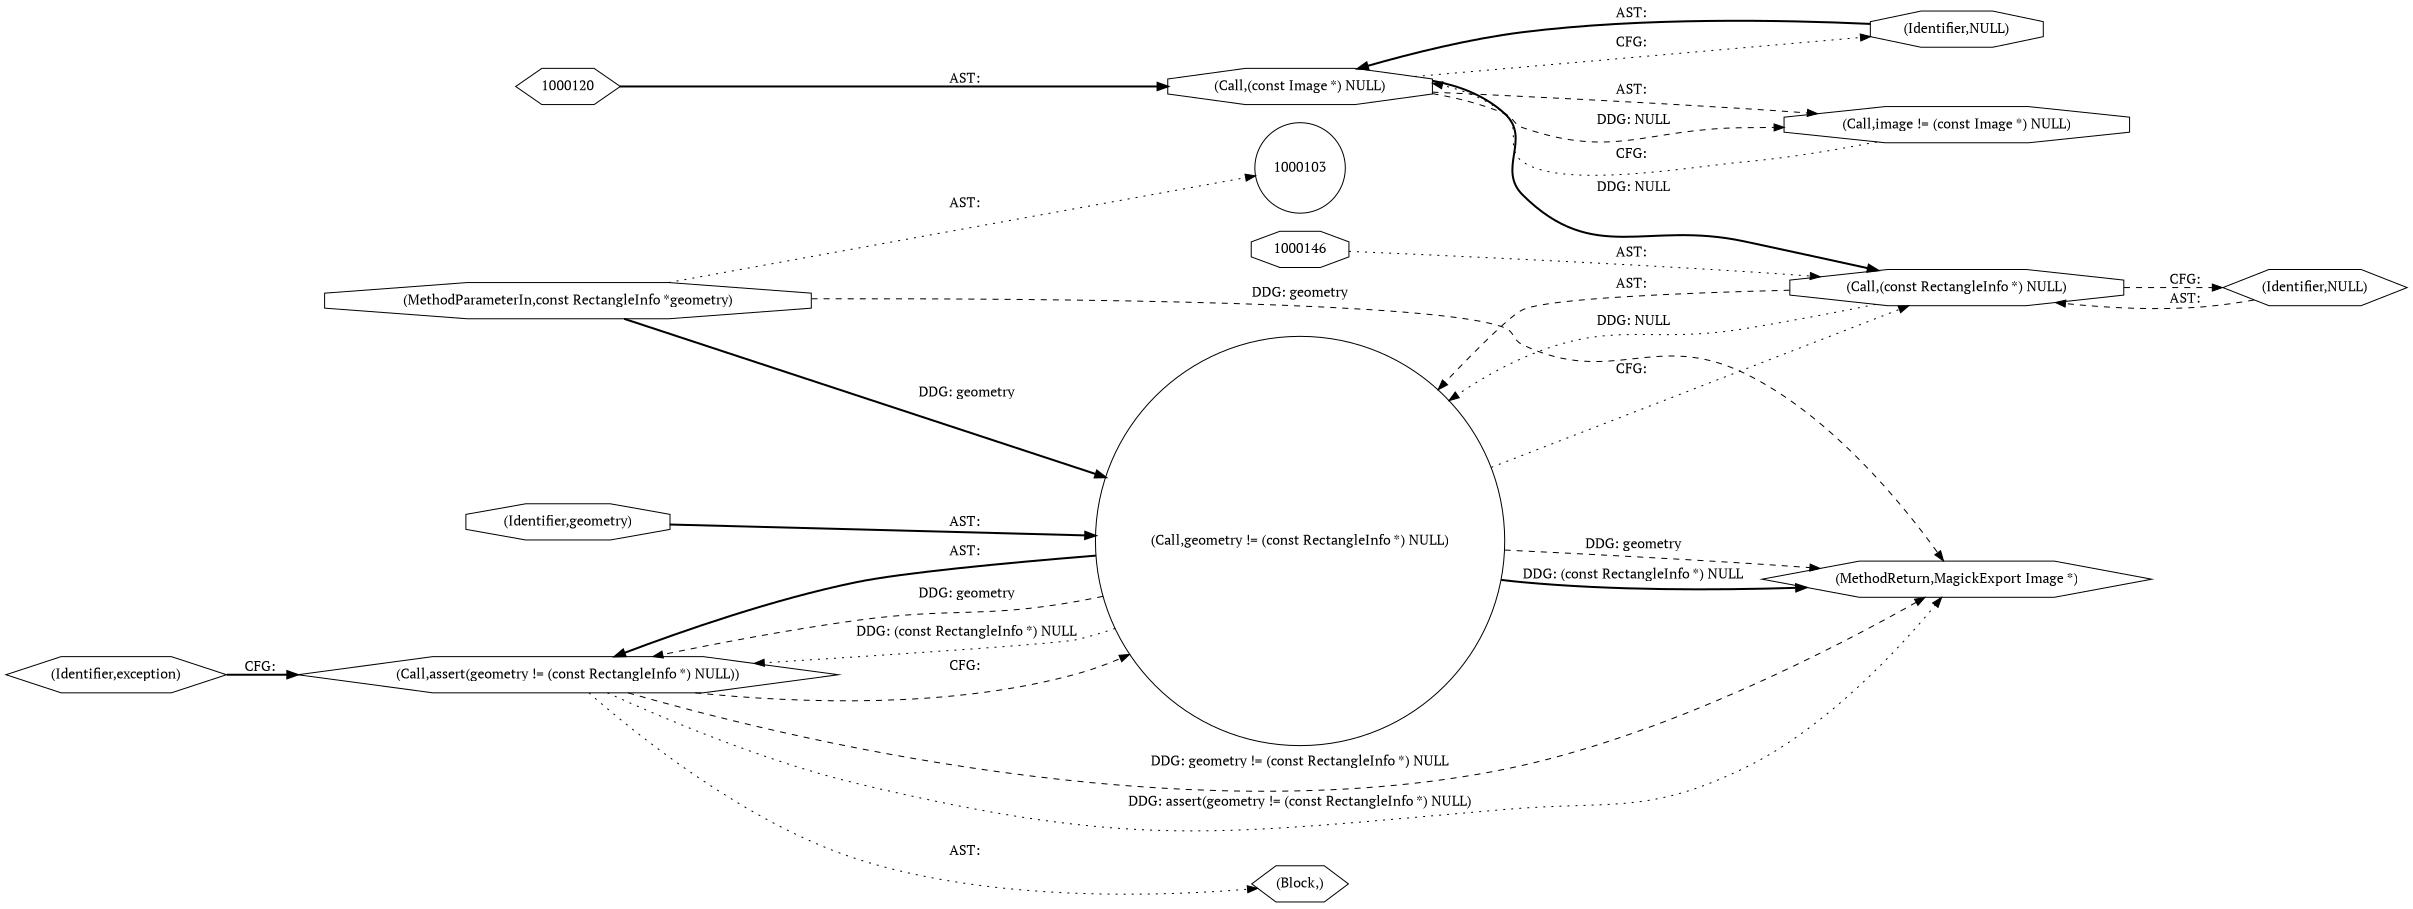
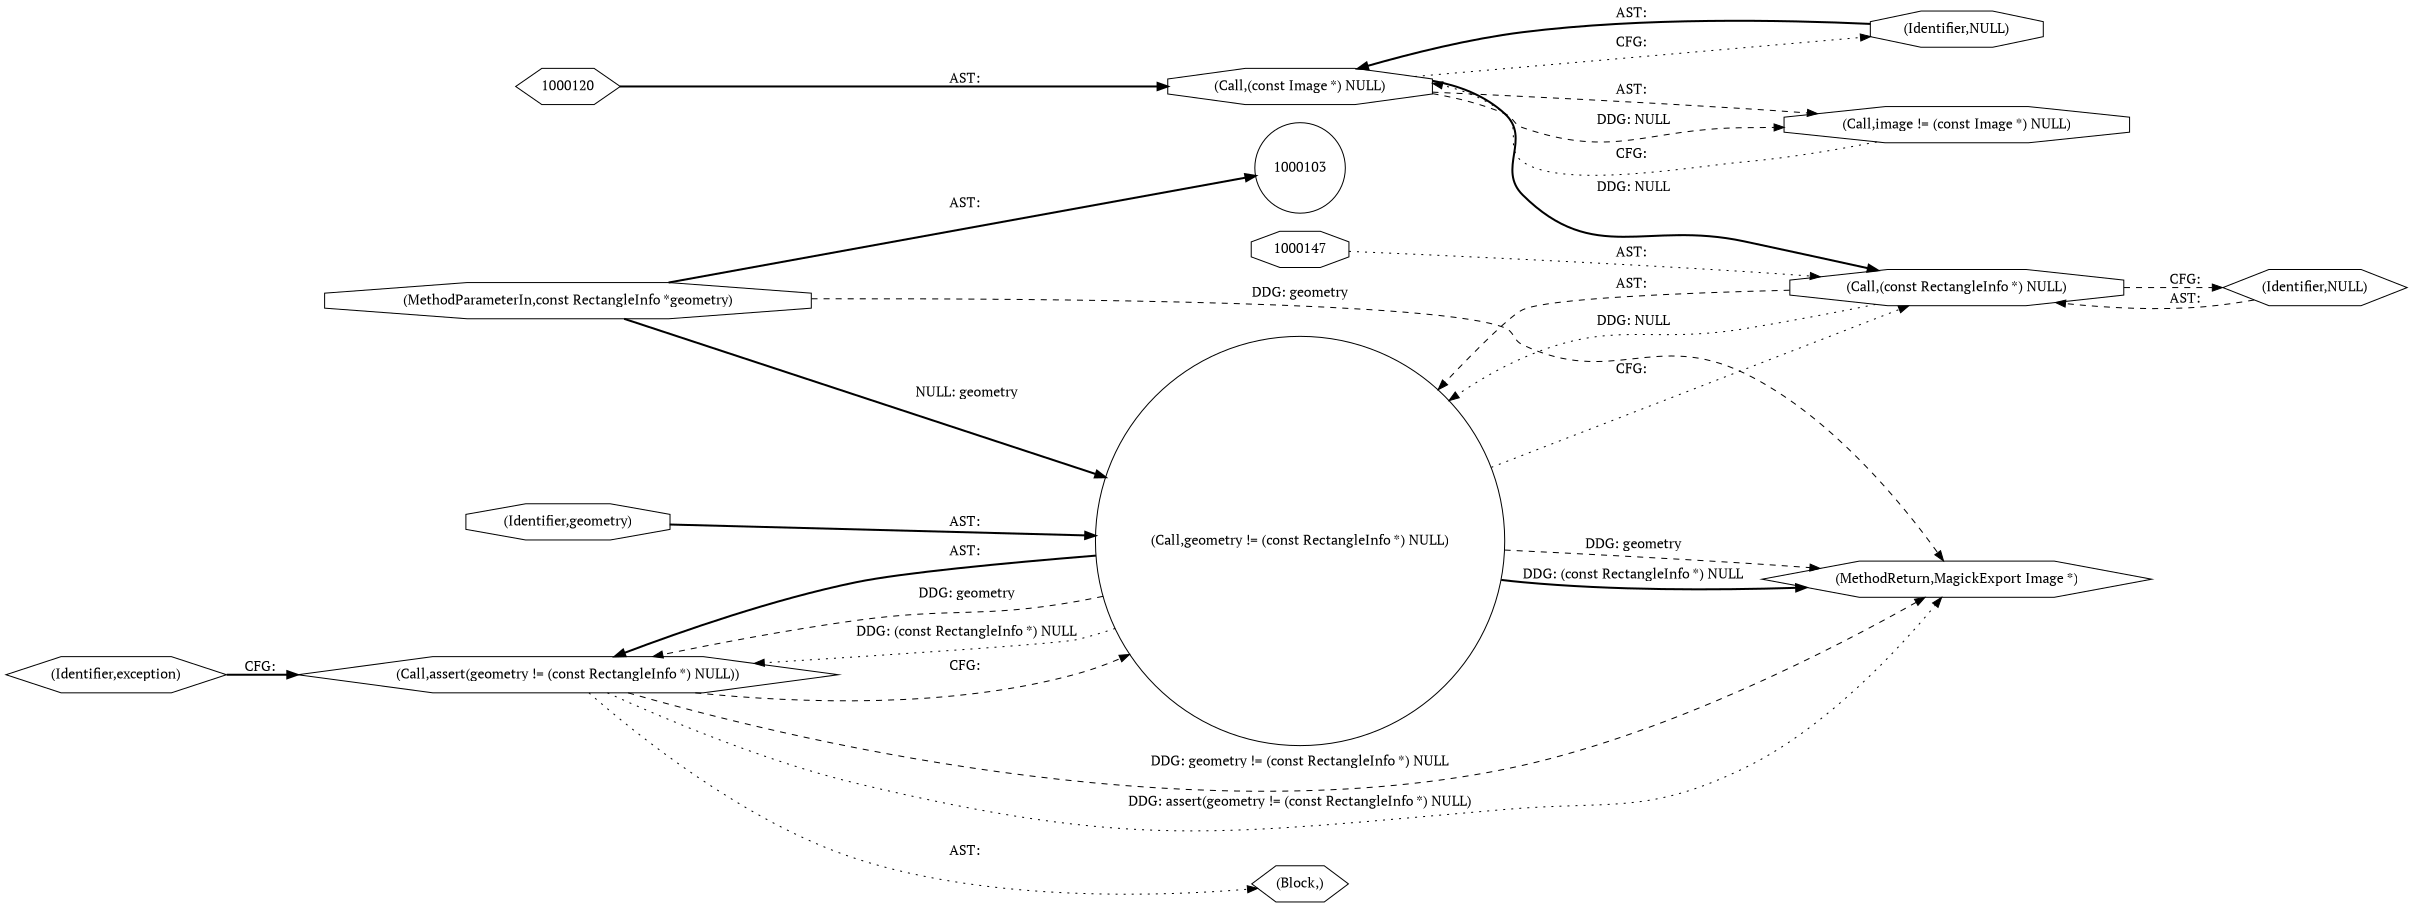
  digraph {
    fontname="PT Serif"
    rankdir=LR
    node [fontname="PT Serif" shape=octagon]
    edge [fontname="PT Serif" style=dashed]
    n1 [label="(Call,assert(geometry != (const RectangleInfo *) NULL))" shape=hexagon]
    n2 [label="(Call,geometry != (const RectangleInfo *) NULL)" shape=circle]
    n3 [label="(MethodReturn,MagickExport Image *)" shape=hexagon]
    n4 [label="(Block,)" shape=hexagon]
    n5 [label="(Call,(const RectangleInfo *) NULL)"]
    n6 [label="(Identifier,NULL)" shape=hexagon]
    n7 [label="(MethodParameterIn,const RectangleInfo *geometry)"]
    1000103 [shape=circle]
    n9 [label="(Call,(const Image *) NULL)"]
    n10 [label="(Call,image != (const Image *) NULL)"]
    n11 [label="(Identifier,NULL)"]
    n12 [label="(Identifier,exception)" shape=hexagon]
    n13 [label="(Identifier,geometry)"]
-   1000147 [label=1000146]
+   1000147
    1000120 [shape=hexagon]
    n1 -> n2 [label="CFG: "]
    n1 -> n3 [label="DDG: geometry != (const RectangleInfo *) NULL"]
    n1 -> n3 [label="DDG: assert(geometry != (const RectangleInfo *) NULL)" style=dotted]
    n1 -> n4 [label="AST: " style=dotted]
    n2 -> n1 [label="AST: " style=bold]
    n2 -> n1 [label="DDG: geometry"]
    n2 -> n1 [label="DDG: (const RectangleInfo *) NULL" style=dotted]
    n2 -> n3 [label="DDG: geometry"]
    n2 -> n3 [label="DDG: (const RectangleInfo *) NULL" style=bold]
    n2 -> n5 [label="CFG: " style=dotted]
    n5 -> n2 [label="AST: "]
    n5 -> n2 [label="DDG: NULL" style=dotted]
    n5 -> n6 [label="CFG: "]
    n6 -> n5 [label="AST: "]
-   n7 -> n2 [label="DDG: geometry" style=bold]
+   n7 -> n2 [label="NULL: geometry" style=bold]
    n7 -> n3 [label="DDG: geometry"]
-   n7 -> 1000103 [label="AST: " style=dotted]
+   n7 -> 1000103 [label="AST: " style=bold]
    n9 -> n5 [label="DDG: NULL" style=bold]
    n9 -> n10 [label="AST: "]
    n9 -> n10 [label="DDG: NULL"]
    n9 -> n11 [label="CFG: " style=dotted]
    n10 -> n9 [label="CFG: " style=dotted]
    n11 -> n9 [label="AST: " style=bold]
    n12 -> n1 [label="CFG: " style=bold]
    n13 -> n2 [label="AST: " style=bold]
    1000147 -> n5 [label="AST: " style=dotted]
    1000120 -> n9 [label="AST: " style=bold]
  }
